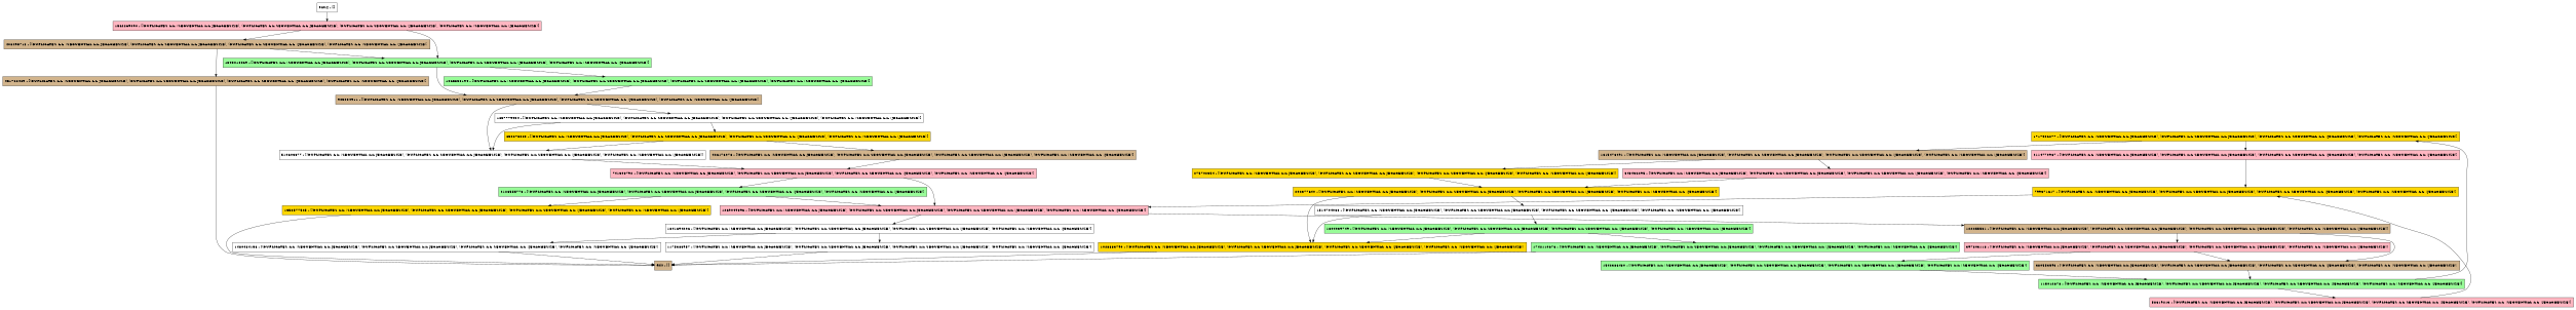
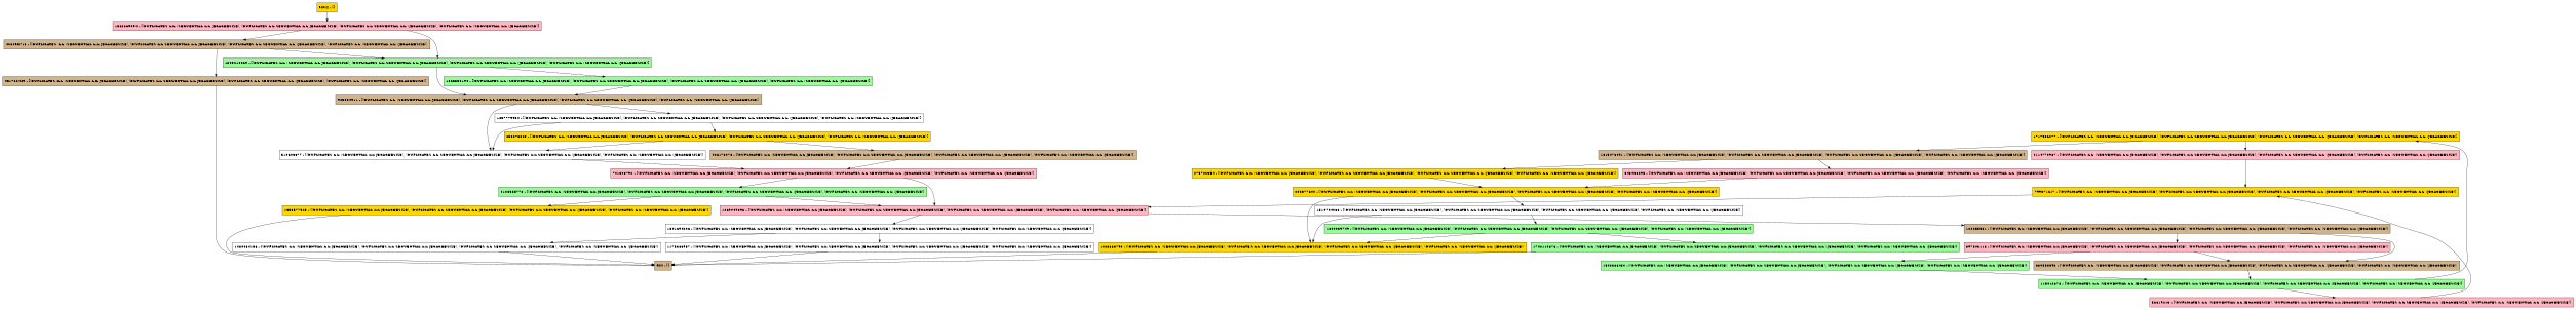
  digraph {
    node [shape=record style=filled fillcolor=gold]
    n1 [label="1717506277 - [(DUPLICATES && !SEQUENTIAL && JECACHESIZE), (DUPLICATES && SEQUENTIAL && JECACHESIZE), (DUPLICATES && SEQUENTIAL && !JECACHESIZE), (DUPLICATES && !SEQUENTIAL && !JECACHESIZE)]"]
    n2 [label="2114770967 - [(DUPLICATES && !SEQUENTIAL && JECACHESIZE), (DUPLICATES && SEQUENTIAL && JECACHESIZE), (DUPLICATES && SEQUENTIAL && !JECACHESIZE), (DUPLICATES && !SEQUENTIAL && !JECACHESIZE)]" fillcolor=lightpink]
    n3 [label="1615476491 - [(DUPLICATES && !SEQUENTIAL && JECACHESIZE), (DUPLICATES && SEQUENTIAL && JECACHESIZE), (DUPLICATES && SEQUENTIAL && !JECACHESIZE), (DUPLICATES && !SEQUENTIAL && !JECACHESIZE)]" fillcolor=tan]
    n4 [label="1562269090 - [(DUPLICATES && !SEQUENTIAL && JECACHESIZE), (DUPLICATES && SEQUENTIAL && JECACHESIZE), (DUPLICATES && SEQUENTIAL && !JECACHESIZE), (DUPLICATES && !SEQUENTIAL && !JECACHESIZE)]" fillcolor=lightpink]
    n5 [label="1345018369 - [(DUPLICATES && !SEQUENTIAL && JECACHESIZE), (DUPLICATES && SEQUENTIAL && JECACHESIZE), (DUPLICATES && SEQUENTIAL && !JECACHESIZE), (DUPLICATES && !SEQUENTIAL && !JECACHESIZE)]" fillcolor=palegreen]
    n6 [label="408495718 - [(DUPLICATES && !SEQUENTIAL && JECACHESIZE), (DUPLICATES && SEQUENTIAL && JECACHESIZE), (DUPLICATES && SEQUENTIAL && !JECACHESIZE), (DUPLICATES && !SEQUENTIAL && !JECACHESIZE)]" fillcolor=tan]
    n7 [label="1804039749 - [(DUPLICATES && !SEQUENTIAL && JECACHESIZE), (DUPLICATES && SEQUENTIAL && JECACHESIZE), (DUPLICATES && SEQUENTIAL && !JECACHESIZE), (DUPLICATES && !SEQUENTIAL && !JECACHESIZE)]" fillcolor=palegreen]
    n8 [label="1028883790 - [(DUPLICATES && !SEQUENTIAL && JECACHESIZE), (DUPLICATES && SEQUENTIAL && JECACHESIZE), (DUPLICATES && SEQUENTIAL && !JECACHESIZE), (DUPLICATES && !SEQUENTIAL && !JECACHESIZE)]"]
    n9 [label="1742110676 - [(DUPLICATES && !SEQUENTIAL && JECACHESIZE), (DUPLICATES && SEQUENTIAL && JECACHESIZE), (DUPLICATES && SEQUENTIAL && !JECACHESIZE), (DUPLICATES && !SEQUENTIAL && !JECACHESIZE)]" fillcolor=palegreen]
    n10 [label="380553593 - [(DUPLICATES && !SEQUENTIAL && JECACHESIZE), (DUPLICATES && SEQUENTIAL && JECACHESIZE), (DUPLICATES && SEQUENTIAL && !JECACHESIZE), (DUPLICATES && !SEQUENTIAL && !JECACHESIZE)]" fillcolor=tan]
    n11 [label="115012678 - [(DUPLICATES && !SEQUENTIAL && JECACHESIZE), (DUPLICATES && SEQUENTIAL && JECACHESIZE), (DUPLICATES && SEQUENTIAL && !JECACHESIZE), (DUPLICATES && !SEQUENTIAL && !JECACHESIZE)]" fillcolor=palegreen]
    n12 [label="202377640 - [(DUPLICATES && !SEQUENTIAL && JECACHESIZE), (DUPLICATES && SEQUENTIAL && JECACHESIZE), (DUPLICATES && SEQUENTIAL && !JECACHESIZE), (DUPLICATES && !SEQUENTIAL && !JECACHESIZE)]"]
    n13 [label="1514704068 - [(DUPLICATES && !SEQUENTIAL && JECACHESIZE), (DUPLICATES && SEQUENTIAL && JECACHESIZE), (DUPLICATES && SEQUENTIAL && !JECACHESIZE), (DUPLICATES && !SEQUENTIAL && !JECACHESIZE)]" fillcolor=white]
    n14 [label="905034911 - [(DUPLICATES && !SEQUENTIAL && JECACHESIZE), (DUPLICATES && SEQUENTIAL && JECACHESIZE), (DUPLICATES && SEQUENTIAL && !JECACHESIZE), (DUPLICATES && !SEQUENTIAL && !JECACHESIZE)]" fillcolor=tan]
    n15 [label="510603377 - [(DUPLICATES && !SEQUENTIAL && JECACHESIZE), (DUPLICATES && SEQUENTIAL && JECACHESIZE), (DUPLICATES && SEQUENTIAL && !JECACHESIZE), (DUPLICATES && !SEQUENTIAL && !JECACHESIZE)]" fillcolor=white]
    n16 [label="1857779954 - [(DUPLICATES && !SEQUENTIAL && JECACHESIZE), (DUPLICATES && SEQUENTIAL && JECACHESIZE), (DUPLICATES && SEQUENTIAL && !JECACHESIZE), (DUPLICATES && !SEQUENTIAL && !JECACHESIZE)]" fillcolor=white]
    n17 [label="799371617 - [(DUPLICATES && !SEQUENTIAL && JECACHESIZE), (DUPLICATES && SEQUENTIAL && JECACHESIZE), (DUPLICATES && SEQUENTIAL && !JECACHESIZE), (DUPLICATES && !SEQUENTIAL && !JECACHESIZE)]"]
    n18 [label="397303118 - [(DUPLICATES && !SEQUENTIAL && JECACHESIZE), (DUPLICATES && SEQUENTIAL && JECACHESIZE), (DUPLICATES && SEQUENTIAL && !JECACHESIZE), (DUPLICATES && !SEQUENTIAL && !JECACHESIZE)]" fillcolor=lightpink]
    n19 [label="1542386480 - [(DUPLICATES && !SEQUENTIAL && JECACHESIZE), (DUPLICATES && SEQUENTIAL && JECACHESIZE), (DUPLICATES && SEQUENTIAL && !JECACHESIZE), (DUPLICATES && !SEQUENTIAL && !JECACHESIZE)]" fillcolor=palegreen]
    n20 [label="1175383957 - [(DUPLICATES && !SEQUENTIAL && JECACHESIZE), (DUPLICATES && SEQUENTIAL && JECACHESIZE), (DUPLICATES && SEQUENTIAL && !JECACHESIZE), (DUPLICATES && !SEQUENTIAL && !JECACHESIZE)]" fillcolor=white]
    n21 [label="exit - []" fillcolor=tan]
    n22 [label="1065358194 - [(DUPLICATES && !SEQUENTIAL && JECACHESIZE), (DUPLICATES && SEQUENTIAL && JECACHESIZE), (DUPLICATES && SEQUENTIAL && !JECACHESIZE), (DUPLICATES && !SEQUENTIAL && !JECACHESIZE)]" fillcolor=palegreen]
    n23 [label="1269049396 - [(DUPLICATES && !SEQUENTIAL && JECACHESIZE), (DUPLICATES && SEQUENTIAL && JECACHESIZE), (DUPLICATES && SEQUENTIAL && !JECACHESIZE), (DUPLICATES && !SEQUENTIAL && !JECACHESIZE)]" fillcolor=lightpink]
    n24 [label="122255531 - [(DUPLICATES && !SEQUENTIAL && JECACHESIZE), (DUPLICATES && SEQUENTIAL && JECACHESIZE), (DUPLICATES && SEQUENTIAL && !JECACHESIZE), (DUPLICATES && !SEQUENTIAL && !JECACHESIZE)]" fillcolor=tan]
    n25 [label="1841694206 - [(DUPLICATES && !SEQUENTIAL && JECACHESIZE), (DUPLICATES && SEQUENTIAL && JECACHESIZE), (DUPLICATES && SEQUENTIAL && !JECACHESIZE), (DUPLICATES && !SEQUENTIAL && !JECACHESIZE)]" fillcolor=white]
    n26 [label="2126555773 - [(DUPLICATES && !SEQUENTIAL && JECACHESIZE), (DUPLICATES && SEQUENTIAL && JECACHESIZE), (DUPLICATES && SEQUENTIAL && !JECACHESIZE), (DUPLICATES && !SEQUENTIAL && !JECACHESIZE)]" fillcolor=palegreen]
    n27 [label="1358577525 - [(DUPLICATES && !SEQUENTIAL && JECACHESIZE), (DUPLICATES && SEQUENTIAL && JECACHESIZE), (DUPLICATES && SEQUENTIAL && !JECACHESIZE), (DUPLICATES && !SEQUENTIAL && !JECACHESIZE)]"]
    n28 [label="426176078 - [(DUPLICATES && !SEQUENTIAL && JECACHESIZE), (DUPLICATES && SEQUENTIAL && JECACHESIZE), (DUPLICATES && SEQUENTIAL && !JECACHESIZE), (DUPLICATES && !SEQUENTIAL && !JECACHESIZE)]" fillcolor=tan]
    n29 [label="741308792 - [(DUPLICATES && !SEQUENTIAL && JECACHESIZE), (DUPLICATES && SEQUENTIAL && JECACHESIZE), (DUPLICATES && SEQUENTIAL && !JECACHESIZE), (DUPLICATES && !SEQUENTIAL && !JECACHESIZE)]" fillcolor=lightpink]
    n30 [label="650273383 - [(DUPLICATES && !SEQUENTIAL && JECACHESIZE), (DUPLICATES && SEQUENTIAL && JECACHESIZE), (DUPLICATES && SEQUENTIAL && !JECACHESIZE), (DUPLICATES && !SEQUENTIAL && !JECACHESIZE)]"]
    n31 [label="1480484156 - [(DUPLICATES && !SEQUENTIAL && JECACHESIZE), (DUPLICATES && SEQUENTIAL && JECACHESIZE), (DUPLICATES && SEQUENTIAL && !JECACHESIZE), (DUPLICATES && !SEQUENTIAL && !JECACHESIZE)]" fillcolor=white]
    n32 [label="348436295 - [(DUPLICATES && !SEQUENTIAL && JECACHESIZE), (DUPLICATES && SEQUENTIAL && JECACHESIZE), (DUPLICATES && SEQUENTIAL && !JECACHESIZE), (DUPLICATES && !SEQUENTIAL && !JECACHESIZE)]" fillcolor=lightpink]
-   n33 [label="entry - []" fillcolor=white]
+   n33 [label="entry - []"]
    n34 [label="58619213 - [(DUPLICATES && !SEQUENTIAL && JECACHESIZE), (DUPLICATES && SEQUENTIAL && JECACHESIZE), (DUPLICATES && SEQUENTIAL && !JECACHESIZE), (DUPLICATES && !SEQUENTIAL && !JECACHESIZE)]" fillcolor=lightpink]
    n35 [label="451762469 - [(DUPLICATES && !SEQUENTIAL && JECACHESIZE), (DUPLICATES && SEQUENTIAL && JECACHESIZE), (DUPLICATES && SEQUENTIAL && !JECACHESIZE), (DUPLICATES && !SEQUENTIAL && !JECACHESIZE)]" fillcolor=tan]
    n36 [label="275702354 - [(DUPLICATES && !SEQUENTIAL && JECACHESIZE), (DUPLICATES && SEQUENTIAL && JECACHESIZE), (DUPLICATES && SEQUENTIAL && !JECACHESIZE), (DUPLICATES && !SEQUENTIAL && !JECACHESIZE)]"]
    n1 -> n2
    n1 -> n3
    n2 -> n17
    n3 -> n32
    n3 -> n36
    n4 -> n5
    n4 -> n6
    n5 -> n14
    n5 -> n22
    n6 -> n5
    n6 -> n35
    n7 -> n8
    n7 -> n9
    n8 -> n21
    n9 -> n21
    n10 -> n11
    n11 -> n1
    n11 -> n34
    n12 -> n8
    n12 -> n13
    n13 -> n7
    n13 -> n8
    n14 -> n15
    n14 -> n16
    n15 -> n29
    n16 -> n15
    n16 -> n30
    n17 -> n23
    n18 -> n10
    n18 -> n19
    n19 -> n11
    n20 -> n21
    n22 -> n14
    n23 -> n24
    n23 -> n25
    n24 -> n10
    n24 -> n18
    n25 -> n20
    n25 -> n31
    n26 -> n23
    n26 -> n27
    n27 -> n21
    n28 -> n29
    n29 -> n23
    n29 -> n26
    n30 -> n15
    n30 -> n28
    n31 -> n21
    n32 -> n12
    n33 -> n4
    n34 -> n17
    n35 -> n21
    n36 -> n12
  }
